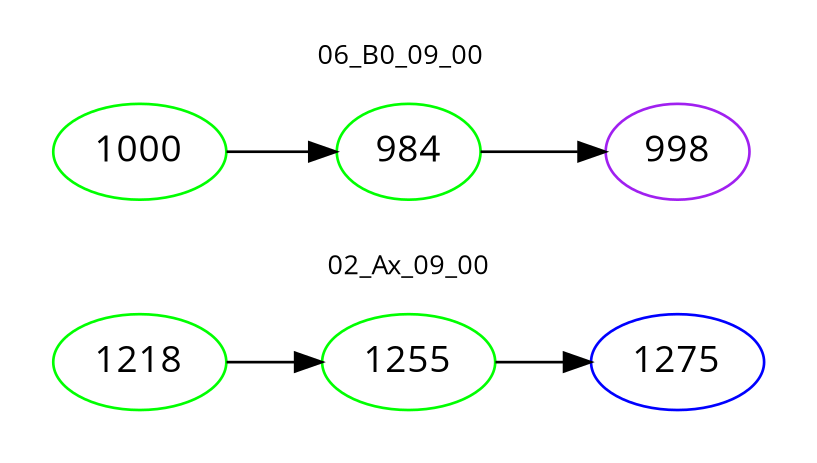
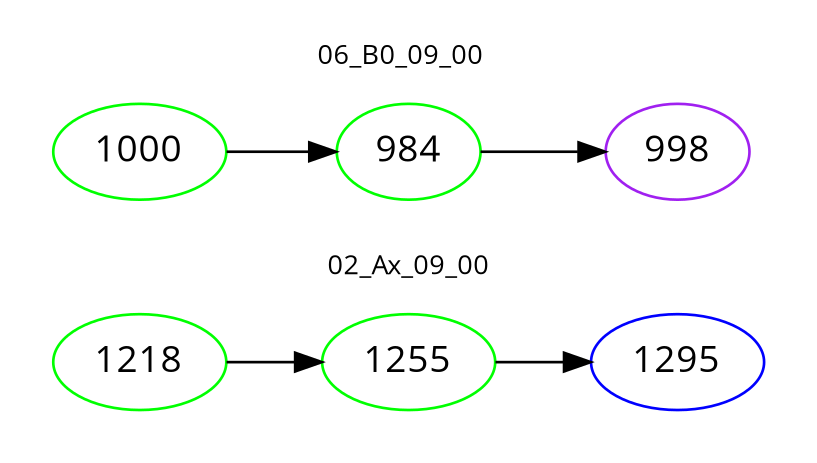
  digraph {
    fontname="Open Sans"
    rankdir=LR
    node [color=green fontname="Open Sans"]
    edge [color=black fontname="Open Sans"]
    n1 [label=1218]
    n2 [label=1255]
-   n3 [color=blue label=1275]
+   n3 [color=blue label=1295]
    n4 [label=1000]
    n5 [label=984]
    n6 [color=purple label=998]
    subgraph cluster_1 {
      color=white
      fontsize=10
      label="02_Ax_09_00"
      n1
      n2
      n3
    }
    subgraph cluster_2 {
      color=white
      fontsize=10
      label="06_B0_09_00"
      n4
      n5
      n6
    }
    n1 -> n2
    n2 -> n3
    n4 -> n5
    n5 -> n6
  }
